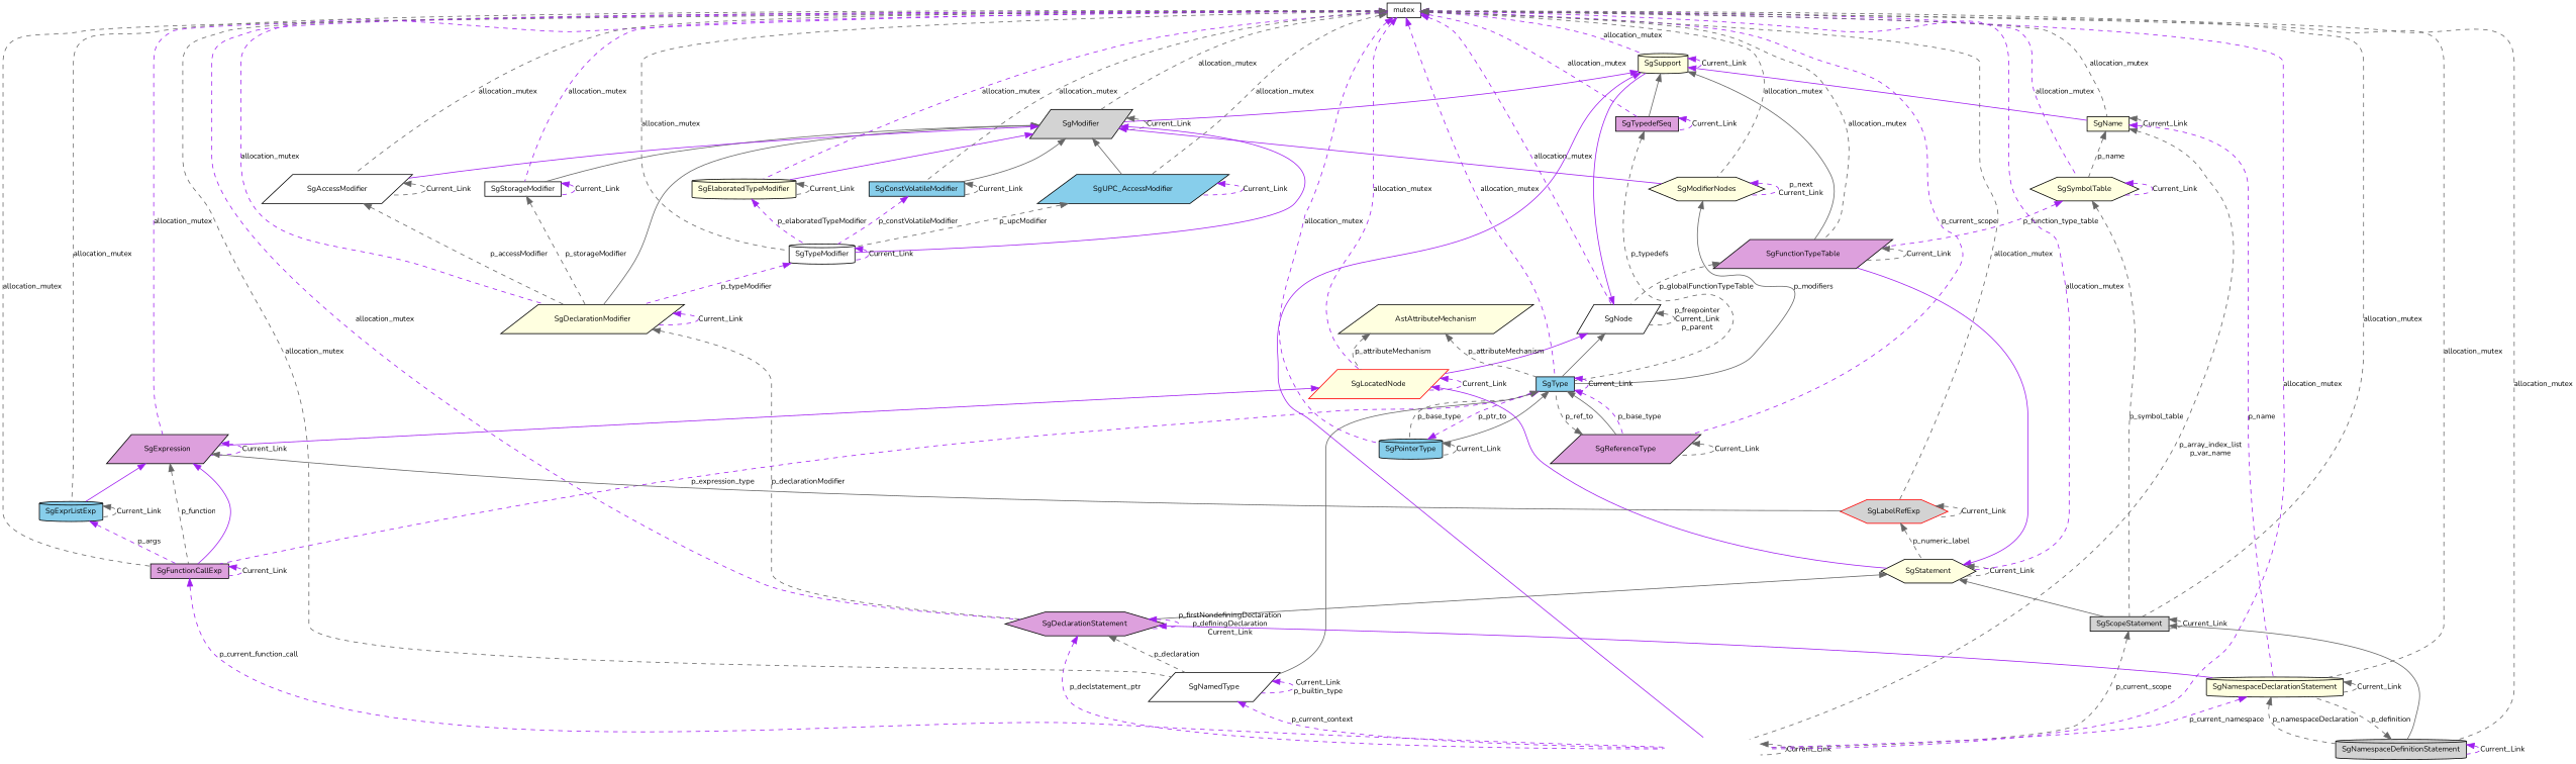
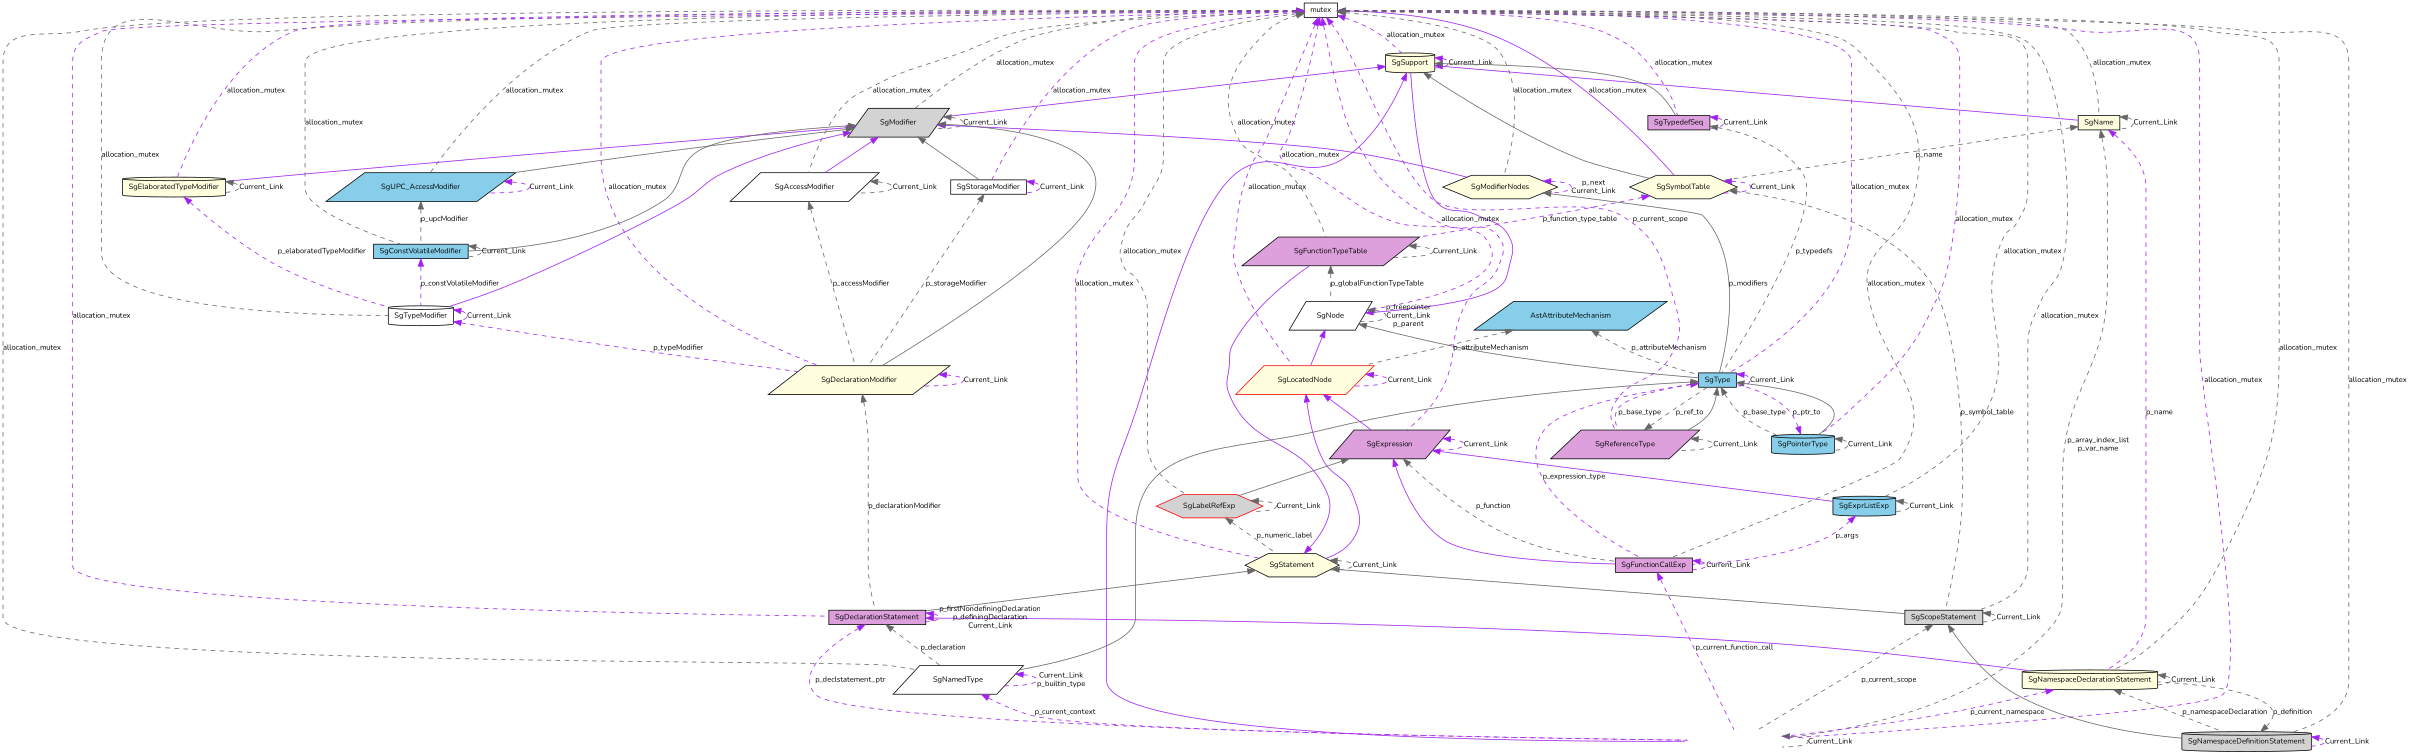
  digraph {
    fontname=Nunito
    node [color=black fillcolor=lightyellow fontname=Nunito fontsize=10 shape=parallelogram style=filled]
    edge [color=gray40 dir=back fontname=Nunito fontsize=10 labelfontname=Helvetica labelfontsize=10 style=dashed]
    n1 [color=white fillcolor=white fontcolor=white height=0.2 label=SgUnparse_Info shape=hexagon width=0.4]
    n2 [height=0.2 label=SgSupport shape=cylinder width=0.4]
    n3 [height=0.2 label=SgSymbolTable shape=hexagon width=0.4]
    n4 [height=0.2 label=SgName shape=box width=0.4]
    n5 [fillcolor=lightgrey height=0.2 label=SgModifier width=0.4]
    n6 [fillcolor=plum height=0.2 label=SgTypedefSeq shape=box width=0.4]
    n7 [fillcolor=plum height=0.2 label=SgFunctionTypeTable width=0.4]
    n8 [fillcolor=lightgrey height=0.2 label=SgScopeStatement shape=box width=0.4]
    n9 [height=0.2 label=SgNamespaceDeclarationStatement shape=cylinder width=0.4]
    n10 [height=0.2 label=SgModifierNodes shape=hexagon width=0.4]
    n11 [height=0.2 label=SgDeclarationModifier width=0.4]
    n12 [fillcolor=white height=0.2 label=SgTypeModifier shape=cylinder width=0.4]
    n13 [height=0.2 label=SgElaboratedTypeModifier shape=cylinder width=0.4]
    n14 [fillcolor=skyblue height=0.2 label=SgConstVolatileModifier shape=box width=0.4]
    n15 [fillcolor=skyblue height=0.2 label=SgUPC_AccessModifier width=0.4]
    n16 [fillcolor=white height=0.2 label=SgStorageModifier shape=box width=0.4]
    n17 [fillcolor=white height=0.2 label=SgAccessModifier width=0.4]
    n18 [fillcolor=skyblue height=0.2 label=SgType shape=box width=0.4]
    n19 [fillcolor=white height=0.2 label=SgNode width=0.4]
    n20 [color=red height=0.2 label=SgLocatedNode width=0.4]
    n21 [height=0.2 label=SgStatement shape=hexagon width=0.4]
    n22 [fillcolor=plum height=0.2 label=SgExpression width=0.4]
    n23 [fillcolor=plum height=0.2 label=SgFunctionCallExp shape=box width=0.4]
    n24 [fillcolor=skyblue height=0.2 label=SgPointerType shape=cylinder width=0.4]
    n25 [fillcolor=plum height=0.2 label=SgReferenceType width=0.4]
    n26 [fillcolor=white height=0.2 label=SgNamedType width=0.4]
-   n27 [fillcolor=plum height=0.2 label=SgDeclarationStatement shape=hexagon width=0.4]
+   n27 [fillcolor=plum height=0.2 label=SgDeclarationStatement shape=box width=0.4]
    n28 [fillcolor=lightgrey height=0.2 label=SgNamespaceDefinitionStatement shape=cylinder width=0.4]
    n29 [color=red fillcolor=lightgrey height=0.2 label=SgLabelRefExp shape=hexagon width=0.4]
    n30 [fillcolor=skyblue height=0.2 label=SgExprListExp shape=cylinder width=0.4]
    n31 [fillcolor=white height=0.2 label=mutex shape=box width=0.4]
-   n32 [height=0.2 label=AstAttributeMechanism width=0.4]
+   n32 [fillcolor=skyblue height=0.2 label=AstAttributeMechanism width=0.4]
    n1 -> n1 [label=Current_Link]
    n2 -> n1 [color=purple style=solid]
    n2 -> n2 [color=purple label=Current_Link]
-   n2 -> n7 [style=solid]
+   n2 -> n3 [style=solid]
    n2 -> n4 [color=purple style=solid]
    n2 -> n5 [color=purple style=solid]
    n2 -> n6 [style=solid]
    n3 -> n3 [color=purple label=Current_Link]
    n3 -> n7 [color=purple label=p_function_type_table]
    n3 -> n8 [label=p_symbol_table]
    n4 -> n1 [label="p_array_index_list\np_var_name"]
    n4 -> n3 [label=p_name]
    n4 -> n4 [label=Current_Link]
    n4 -> n9 [color=purple label=p_name]
    n5 -> n5 [label=Current_Link]
    n5 -> n10 [color=purple style=solid]
    n5 -> n11 [style=solid]
    n5 -> n12 [color=purple style=solid]
    n5 -> n13 [color=purple style=solid]
    n5 -> n14 [style=solid]
    n5 -> n15 [style=solid]
    n5 -> n16 [style=solid]
    n5 -> n17 [color=purple style=solid]
    n6 -> n6 [color=purple label=Current_Link]
    n6 -> n18 [label=p_typedefs]
    n7 -> n7 [label=Current_Link]
    n7 -> n19 [label=p_globalFunctionTypeTable]
    n8 -> n1 [label=p_current_scope]
    n8 -> n8 [label=Current_Link]
    n8 -> n28 [style=solid]
    n9 -> n1 [color=purple label=p_current_namespace]
    n9 -> n9 [label=Current_Link]
    n9 -> n28 [label=p_namespaceDeclaration]
    n10 -> n10 [color=purple label="p_next\nCurrent_Link"]
    n10 -> n18 [label=p_modifiers style=solid]
    n11 -> n11 [color=purple label=Current_Link]
    n11 -> n27 [label=p_declarationModifier]
    n12 -> n11 [color=purple label=p_typeModifier]
    n12 -> n12 [color=purple label=Current_Link]
    n13 -> n12 [color=purple label=p_elaboratedTypeModifier]
    n13 -> n13 [label=Current_Link]
    n14 -> n12 [color=purple label=p_constVolatileModifier]
    n14 -> n14 [label=Current_Link]
-   n15 -> n12 [label=p_upcModifier]
+   n15 -> n14 [label=p_upcModifier]
    n15 -> n15 [color=purple label=Current_Link]
    n16 -> n11 [label=p_storageModifier]
    n16 -> n16 [color=purple label=Current_Link]
    n17 -> n11 [label=p_accessModifier]
    n17 -> n17 [label=Current_Link]
    n18 -> n18 [color=purple label=Current_Link]
    n18 -> n23 [color=purple label=p_expression_type]
    n18 -> n24 [style=solid]
    n18 -> n24 [label=p_base_type]
    n18 -> n25 [style=solid]
    n18 -> n25 [color=purple label=p_base_type]
    n18 -> n26 [style=solid]
    n19 -> n2 [color=purple style=solid]
    n19 -> n18 [style=solid]
    n19 -> n19 [label="p_freepointer\nCurrent_Link\np_parent"]
    n19 -> n20 [color=purple style=solid]
    n20 -> n20 [color=purple label=Current_Link]
    n20 -> n21 [color=purple style=solid]
    n20 -> n22 [color=purple style=solid]
    n21 -> n7 [color=purple style=solid]
    n21 -> n8 [style=solid]
    n21 -> n21 [label=Current_Link]
    n21 -> n27 [style=solid]
    n22 -> n22 [color=purple label=Current_Link]
    n22 -> n23 [color=purple style=solid]
    n22 -> n23 [label=p_function]
    n22 -> n29 [style=solid]
    n22 -> n30 [color=purple style=solid]
    n23 -> n1 [color=purple label=p_current_function_call]
    n23 -> n23 [color=purple label=Current_Link]
    n24 -> n18 [color=purple label=p_ptr_to]
    n24 -> n24 [label=Current_Link]
    n25 -> n18 [label=p_ref_to]
    n25 -> n25 [label=Current_Link]
    n26 -> n1 [color=purple label=p_current_context]
    n26 -> n26 [color=purple label="Current_Link\np_builtin_type"]
    n27 -> n1 [color=purple label=p_declstatement_ptr]
    n27 -> n9 [color=purple style=solid]
    n27 -> n26 [label=p_declaration]
    n27 -> n27 [color=purple label="p_firstNondefiningDeclaration\np_definingDeclaration\nCurrent_Link"]
    n28 -> n9 [label=p_definition]
    n28 -> n28 [color=purple label=Current_Link]
    n29 -> n21 [label=p_numeric_label]
    n29 -> n29 [label=Current_Link]
    n30 -> n23 [color=purple label=p_args]
    n30 -> n30 [label=Current_Link]
    n31 -> n1 [color=purple label=allocation_mutex]
    n31 -> n2 [color=purple label=allocation_mutex]
-   n31 -> n3 [color=purple label=allocation_mutex]
+   n31 -> n3 [color=purple label=allocation_mutex style=solid]
    n31 -> n4 [label=allocation_mutex]
    n31 -> n5 [label=allocation_mutex]
    n31 -> n6 [color=purple label=allocation_mutex]
    n31 -> n7 [label=allocation_mutex]
    n31 -> n8 [label=allocation_mutex]
    n31 -> n9 [label=allocation_mutex]
    n31 -> n10 [label=allocation_mutex]
    n31 -> n11 [color=purple label=allocation_mutex]
    n31 -> n12 [label=allocation_mutex]
    n31 -> n13 [color=purple label=allocation_mutex]
    n31 -> n14 [label=allocation_mutex]
    n31 -> n15 [label=allocation_mutex]
    n31 -> n16 [color=purple label=allocation_mutex]
    n31 -> n17 [label=allocation_mutex]
    n31 -> n18 [color=purple label=allocation_mutex]
    n31 -> n19 [color=purple label=allocation_mutex]
    n31 -> n20 [color=purple label=allocation_mutex]
    n31 -> n21 [color=purple label=allocation_mutex]
    n31 -> n22 [color=purple label=allocation_mutex]
    n31 -> n23 [label=allocation_mutex]
    n31 -> n24 [color=purple label=allocation_mutex]
    n31 -> n25 [color=purple label=p_current_scope]
    n31 -> n26 [label=allocation_mutex]
    n31 -> n27 [color=purple label=allocation_mutex]
    n31 -> n28 [label=allocation_mutex]
    n31 -> n29 [label=allocation_mutex]
    n31 -> n30 [label=allocation_mutex]
    n32 -> n18 [label=p_attributeMechanism]
    n32 -> n20 [label=p_attributeMechanism]
  }
